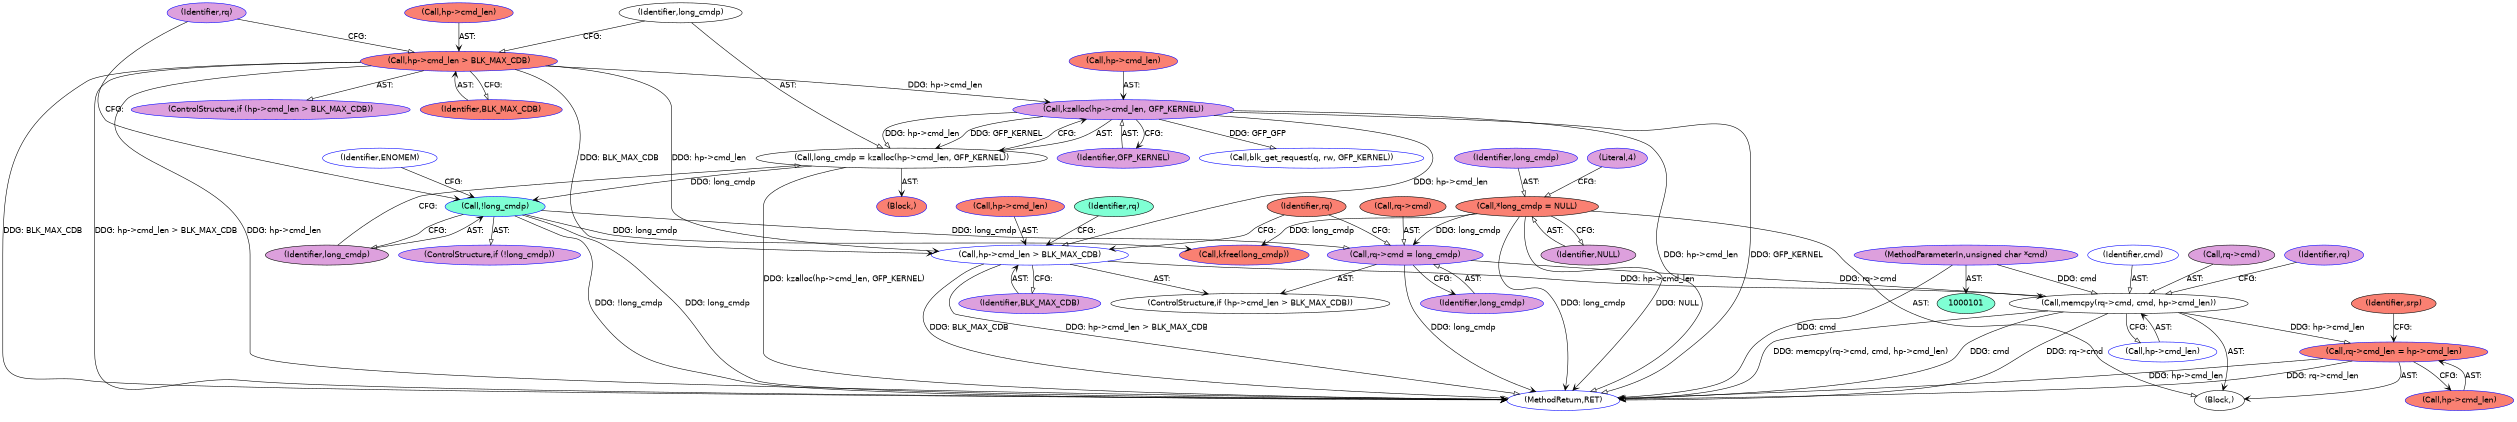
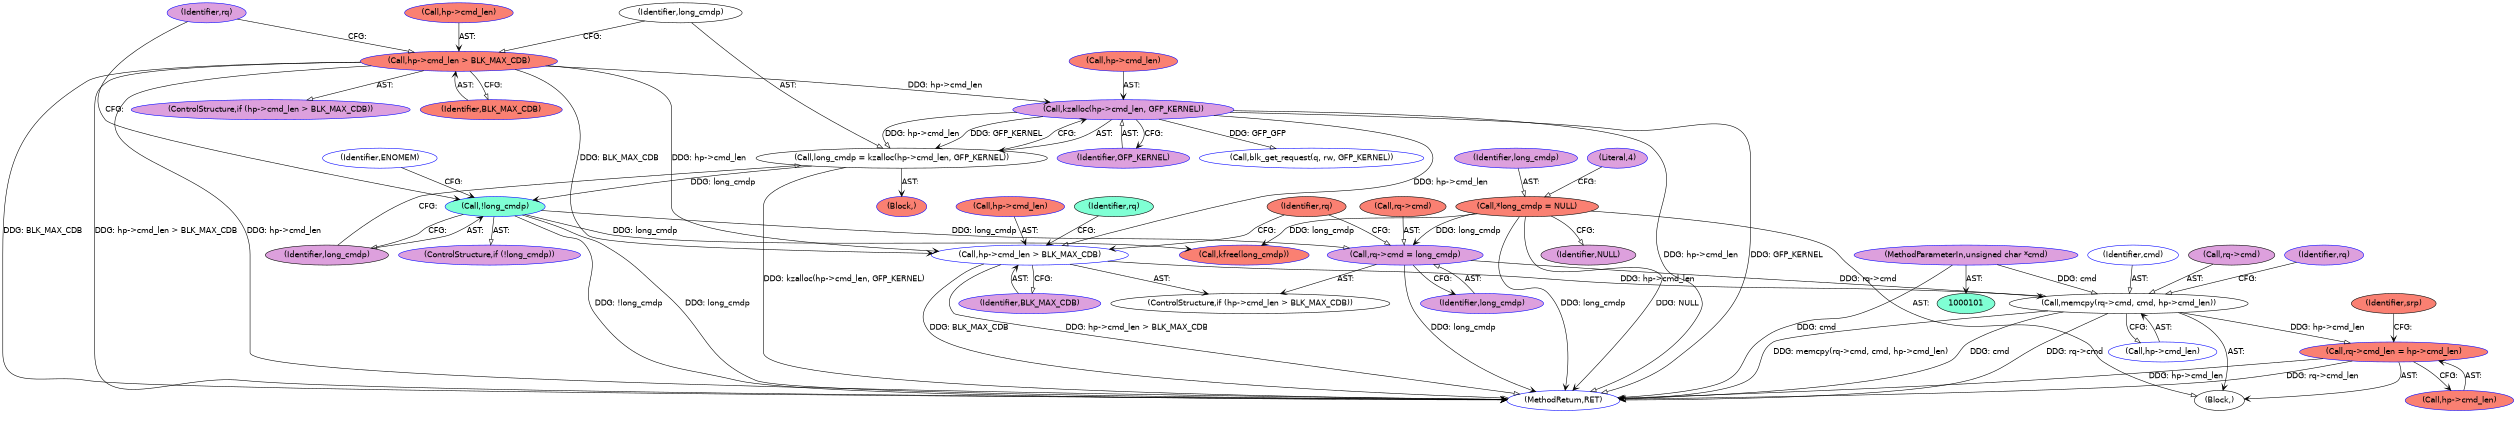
  digraph {
    fontname="DejaVu Sans"
    node [color=blue fillcolor=plum fontname="DejaVu Sans" style=filled]
    edge [arrowhead=vee fontname="DejaVu Sans"]
    n1 [fillcolor=salmon label="(Call,rq->cmd_len = hp->cmd_len)"]
    n2 [fillcolor=salmon label="(Call,hp->cmd_len)"]
    n3 [fillcolor=white label="(MethodReturn,RET)"]
    n4 [color=black fillcolor=white label="(Block,)"]
    n5 [color=black fillcolor=white label="(Call,memcpy(rq->cmd, cmd, hp->cmd_len))"]
    n6 [fillcolor=white label="(Call,hp->cmd_len)"]
    n7 [label="(Call,rq->cmd = long_cmdp)"]
    n8 [color=black fillcolor=white label="(ControlStructure,if (hp->cmd_len > BLK_MAX_CDB))"]
    n9 [label="(Identifier,long_cmdp)"]
    n10 [color=black fillcolor=salmon label="(Call,*long_cmdp = NULL)"]
    n11 [fillcolor=salmon label="(Call,kfree(long_cmdp))"]
    n12 [color=black label="(Identifier,NULL)"]
    n13 [fillcolor=aquamarine label="(Call,!long_cmdp)"]
    n14 [color=black label="(Identifier,long_cmdp)"]
    n15 [label="(ControlStructure,if (!long_cmdp))"]
    n16 [color=black fillcolor=white label="(Call,long_cmdp = kzalloc(hp->cmd_len, GFP_KERNEL))"]
    n17 [label="(Call,kzalloc(hp->cmd_len, GFP_KERNEL))"]
    n18 [fillcolor=salmon label="(Block,)"]
    n19 [fillcolor=white label="(Call,hp->cmd_len > BLK_MAX_CDB)"]
    n20 [label="(Identifier,GFP_KERNEL)"]
    n21 [fillcolor=white label="(Call,blk_get_request(q, rw, GFP_KERNEL))"]
    n22 [label="(Identifier,BLK_MAX_CDB)"]
    n23 [fillcolor=salmon label="(Call,hp->cmd_len > BLK_MAX_CDB)"]
    n24 [label="(ControlStructure,if (hp->cmd_len > BLK_MAX_CDB))"]
    n25 [fillcolor=salmon label="(Identifier,BLK_MAX_CDB)"]
    n26 [label="(MethodParameterIn,unsigned char *cmd)"]
    1000101 [color=black fillcolor=aquamarine]
    n28 [color=black fillcolor=salmon label="(Identifier,srp)"]
    n29 [color=black fillcolor=white label="(Identifier,long_cmdp)"]
    n30 [color=black fillcolor=salmon label="(Call,rq->cmd)"]
    n31 [fillcolor=white label="(Identifier,ENOMEM)"]
    n32 [label="(Literal,4)"]
    n33 [fillcolor=salmon label="(Call,hp->cmd_len)"]
    n34 [label="(Identifier,rq)"]
    n35 [color=black fillcolor=aquamarine label="(Identifier,rq)"]
    n36 [color=black fillcolor=salmon label="(Identifier,rq)"]
    n37 [label="(Identifier,rq)"]
    n38 [fillcolor=white label="(Identifier,cmd)"]
    n39 [fillcolor=salmon label="(Call,hp->cmd_len)"]
    n40 [fillcolor=salmon label="(Call,hp->cmd_len)"]
    n41 [color=black label="(Call,rq->cmd)"]
    n42 [label="(Identifier,long_cmdp)"]
    n1 -> n2 [label="CFG: "]
    n1 -> n3 [label="DDG: hp->cmd_len"]
    n1 -> n3 [label="DDG: rq->cmd_len"]
    n1 -> n4 [label="AST: "]
    n2 -> n1 [label="AST: "]
    n5 -> n1 [arrowhead=onormal label="DDG: hp->cmd_len"]
    n5 -> n3 [arrowhead=onormal label="DDG: rq->cmd"]
    n5 -> n3 [arrowhead=onormal label="DDG: memcpy(rq->cmd, cmd, hp->cmd_len)"]
    n5 -> n3 [label="DDG: cmd"]
    n5 -> n4 [label="AST: "]
    n5 -> n6 [arrowhead=onormal label="CFG: "]
    n6 -> n5 [label="AST: "]
    n7 -> n3 [label="DDG: long_cmdp"]
    n7 -> n5 [label="DDG: rq->cmd"]
    n7 -> n8 [label="AST: "]
    n7 -> n9 [label="CFG: "]
    n9 -> n7 [arrowhead=onormal label="AST: "]
    n10 -> n3 [label="DDG: long_cmdp"]
    n10 -> n3 [label="DDG: NULL"]
    n10 -> n4 [arrowhead=onormal label="AST: "]
    n10 -> n7 [label="DDG: long_cmdp"]
    n10 -> n11 [label="DDG: long_cmdp"]
    n10 -> n12 [arrowhead=onormal label="CFG: "]
-   n12 -> n10 [arrowhead=onormal label="AST: "]
    n13 -> n3 [label="DDG: long_cmdp"]
    n13 -> n3 [label="DDG: !long_cmdp"]
    n13 -> n7 [arrowhead=onormal label="DDG: long_cmdp"]
    n13 -> n11 [label="DDG: long_cmdp"]
    n13 -> n14 [arrowhead=onormal label="CFG: "]
    n13 -> n15 [arrowhead=onormal label="AST: "]
    n14 -> n13 [label="AST: "]
    n14 -> n16 [arrowhead=onormal label="CFG: "]
    n16 -> n3 [arrowhead=onormal label="DDG: kzalloc(hp->cmd_len, GFP_KERNEL)"]
    n16 -> n13 [label="DDG: long_cmdp"]
    n16 -> n17 [label="CFG: "]
    n16 -> n18 [label="AST: "]
    n17 -> n3 [arrowhead=onormal label="DDG: hp->cmd_len"]
    n17 -> n3 [arrowhead=onormal label="DDG: GFP_KERNEL"]
    n17 -> n16 [label="AST: "]
    n17 -> n16 [arrowhead=onormal label="DDG: hp->cmd_len"]
    n17 -> n16 [label="DDG: GFP_KERNEL"]
    n17 -> n19 [arrowhead=onormal label="DDG: hp->cmd_len"]
    n17 -> n20 [label="CFG: "]
    n17 -> n21 [arrowhead=onormal label="DDG: GFP_GFP"]
    n19 -> n3 [arrowhead=onormal label="DDG: hp->cmd_len > BLK_MAX_CDB"]
    n19 -> n3 [arrowhead=onormal label="DDG: BLK_MAX_CDB"]
    n19 -> n5 [arrowhead=onormal label="DDG: hp->cmd_len"]
    n19 -> n8 [label="AST: "]
    n19 -> n22 [arrowhead=onormal label="CFG: "]
    n20 -> n17 [arrowhead=onormal label="AST: "]
    n22 -> n19 [label="AST: "]
    n23 -> n3 [label="DDG: BLK_MAX_CDB"]
    n23 -> n3 [label="DDG: hp->cmd_len > BLK_MAX_CDB"]
    n23 -> n3 [label="DDG: hp->cmd_len"]
    n23 -> n17 [label="DDG: hp->cmd_len"]
    n23 -> n19 [label="DDG: hp->cmd_len"]
    n23 -> n19 [label="DDG: BLK_MAX_CDB"]
    n23 -> n24 [arrowhead=onormal label="AST: "]
    n23 -> n25 [arrowhead=onormal label="CFG: "]
    n25 -> n23 [label="AST: "]
    n26 -> n3 [arrowhead=onormal label="DDG: cmd"]
    n26 -> n5 [arrowhead=onormal label="DDG: cmd"]
    n26 -> 1000101 [label="AST: "]
    n28 -> n1 [label="CFG: "]
    n29 -> n16 [arrowhead=onormal label="AST: "]
    n29 -> n23 [arrowhead=onormal label="CFG: "]
    n30 -> n7 [arrowhead=onormal label="AST: "]
    n31 -> n13 [label="CFG: "]
    n32 -> n10 [arrowhead=onormal label="CFG: "]
    n33 -> n17 [label="AST: "]
    n34 -> n13 [label="CFG: "]
    n34 -> n23 [arrowhead=onormal label="CFG: "]
    n35 -> n19 [label="CFG: "]
    n36 -> n7 [arrowhead=onormal label="CFG: "]
    n36 -> n19 [label="CFG: "]
    n37 -> n5 [arrowhead=onormal label="CFG: "]
    n38 -> n5 [arrowhead=onormal label="AST: "]
    n39 -> n19 [label="AST: "]
    n40 -> n23 [label="AST: "]
    n41 -> n5 [arrowhead=onormal label="AST: "]
    n42 -> n10 [arrowhead=onormal label="AST: "]
  }
